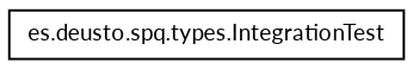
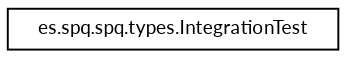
  digraph {
    rankdir=LR
    fontname=Lato
-   n1 [color=black fillcolor=white fontname=Lato fontsize=10 height=0.2 label="es.deusto.spq.types.IntegrationTest" shape=record style=filled width=0.4]
+   n1 [color=black fillcolor=white fontname=Lato fontsize=10 height=0.2 label="es.spq.spq.types.IntegrationTest" shape=record style=filled width=0.4]
  }
